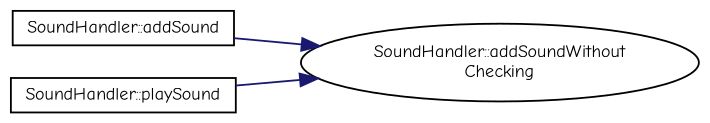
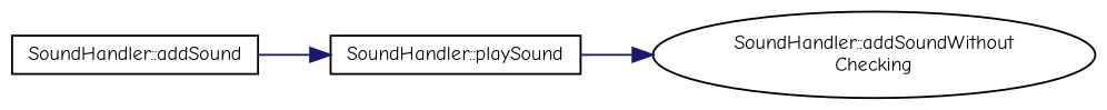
  digraph {
    fontname="Comic Neue"
    rankdir=RL
    node [color=black fillcolor=white fontname="Comic Neue" fontsize=10 shape=box style=filled]
    edge [color=midnightblue dir=back fontname="Comic Neue" fontsize=10 labelfontname=Helvetica labelfontsize=10 style=solid]
    n1 [height=0.2 label="SoundHandler::addSoundWithout\lChecking" shape=ellipse width=0.4]
    n2 [height=0.2 label="SoundHandler::addSound" width=0.4]
    n3 [height=0.2 label="SoundHandler::playSound" width=0.4]
-   n1 -> n2
+   n3 -> n2
    n1 -> n3
  }
